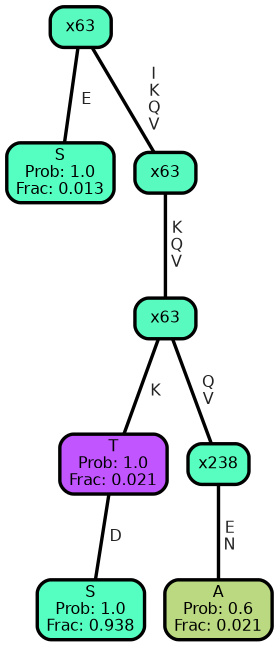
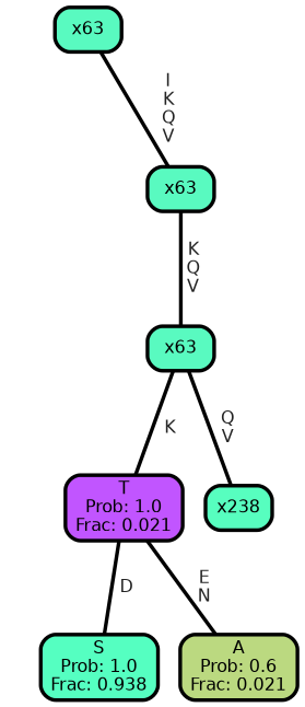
  graph {
    ranksep="0 equally"
    splines=straight
    node [color=black fillcolor="#59fac0" fontcolor=black fontname=helvetica penwidth=3 shape=box style="filled, rounded"]
    edge [color=black fontcolor=grey14 fontname=helvetica fontweight=bold penwidth=3]
-   n1 [fillcolor="#55ffc1" label="S\nProb: 1.0\nFrac: 0.013"]
    n2 [label=x63]
    n3 [label=x63]
    n4 [label=x63]
    n5 [fillcolor="#c155ff" label="T\nProb: 1.0\nFrac: 0.021"]
    n6 [fillcolor="#57febf" label=x238]
    n7 [fillcolor="#55ffc1" label="S\nProb: 1.0\nFrac: 0.938"]
    n8 [fillcolor="#bbd980" label="A\nProb: 0.6\nFrac: 0.021"]
    subgraph sub_1 {
      rank=same
    }
-   n2 -- n1 [label=" E"]
    n2 -- n3 [label=" I\n K\n Q\n V"]
    n3 -- n4 [label=" K\n Q\n V"]
    n4 -- n5 [label=" K"]
    n4 -- n6 [label=" Q\n V"]
    n5 -- n7 [label=" D"]
-   n6 -- n8 [label=" E\n N"]
+   n5 -- n8 [label=" E\n N"]
  }
